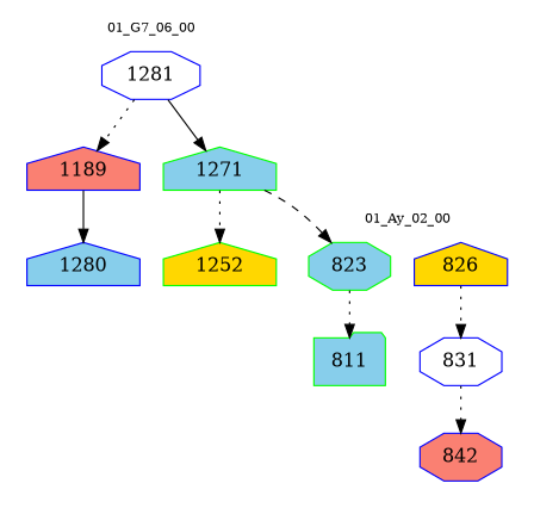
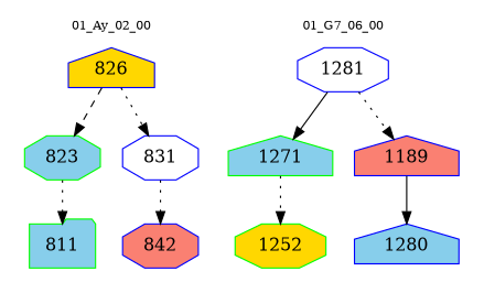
  digraph {
    node [color=blue fillcolor=skyblue shape=house style=filled]
    edge [color=black style=dotted]
    n1 [fillcolor=gold label=826]
    n2 [color=green label=823 shape=octagon]
    n3 [fillcolor=white label=831 shape=octagon]
    n4 [color=green label=811 shape=folder]
    n5 [fillcolor=salmon label=842 shape=octagon]
    n6 [fillcolor=white label=1281 shape=octagon]
    n7 [color=green label=1271]
    n8 [fillcolor=salmon label=1189]
-   n9 [color=green fillcolor=gold label=1252]
+   n9 [color=green fillcolor=gold label=1252 shape=octagon]
    n10 [label=1280]
    subgraph cluster_1 {
      color=white
      fontsize=10
      label="01_Ay_02_00"
      n1
      n2
      n3
      n4
      n5
    }
    subgraph cluster_2 {
      color=white
      fontsize=10
      label="01_G7_06_00"
      n6
      n7
      n8
      n9
      n10
    }
-   n7 -> n2 [style=dashed]
+   n1 -> n2 [style=dashed]
    n1 -> n3
    n2 -> n4
    n3 -> n5
    n6 -> n7 [style=solid]
    n6 -> n8
    n7 -> n9
    n8 -> n10 [style=solid]
  }
